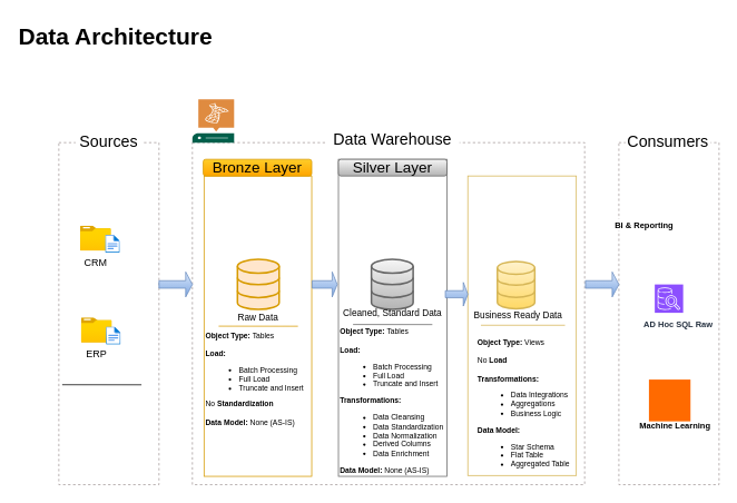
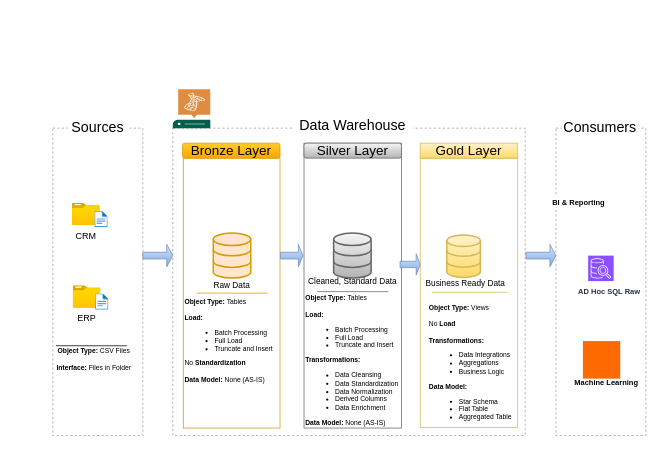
  <mxCell id="0" />
  <mxCell id="1" parent="0" />
  <mxCell id="2" value="" style="rounded=0;whiteSpace=wrap;html=1;fillColor=none;dashed=1;strokeColor=light-dark(#a69b9b, #ededed);" vertex="1" parent="1"><mxGeometry x="230" y="170" width="470" height="410" as="geometry" /></mxCell>
  <mxCell id="3" value="Data Warehouse" style="rounded=0;fontSize=19;strokeColor=none;fillColor=default;whiteSpace=wrap;html=1;fontColor=default;verticalAlign=middle;" vertex="1" parent="1"><mxGeometry x="390" y="157" width="160" height="20" as="geometry" /></mxCell>
- <mxCell id="4" value="Data Architecture" style="text;whiteSpace=wrap;html=1;fontStyle=1;fontSize=28;" vertex="1" parent="1"><mxGeometry x="20" width="470" height="50" as="geometry" y="20" /></mxCell>
  <mxCell id="5" value="" style="rounded=0;whiteSpace=wrap;html=1;fillColor=none;dashed=1;strokeColor=light-dark(#a69b9b, #ededed);" vertex="1" parent="1"><mxGeometry x="741" y="170" width="120" height="410" as="geometry" /></mxCell>
  <mxCell id="6" value="Consumers" style="rounded=0;whiteSpace=wrap;html=1;fontSize=19;strokeColor=none;fillColor=default;" vertex="1" parent="1"><mxGeometry x="749" y="160" width="102" height="20" as="geometry" /></mxCell>
  <mxCell id="7" value="" style="group" vertex="1" connectable="0" parent="1"><mxGeometry x="70" y="154" width="166" height="426" as="geometry" /></mxCell>
  <mxCell id="8" value="" style="rounded=0;whiteSpace=wrap;html=1;fillColor=none;dashed=1;strokeColor=light-dark(#a69b9b, #ededed);" vertex="1" parent="7"><mxGeometry y="16" width="120" height="410" as="geometry" /></mxCell>
  <mxCell id="9" value="Sources" style="rounded=0;whiteSpace=wrap;html=1;fontSize=19;strokeColor=none;fillColor=default;" vertex="1" parent="7"><mxGeometry x="20" y="6" width="80" height="20" as="geometry" /></mxCell>
  <mxCell id="10" value="" style="group" vertex="1" connectable="0" parent="7"><mxGeometry x="26" y="116" width="62.16" height="53" as="geometry" /></mxCell>
  <mxCell id="11" value="CRM" style="image;aspect=fixed;html=1;points=[];align=center;fontSize=12;image=img/lib/azure2/general/Folder_Blank.svg;" vertex="1" parent="10"><mxGeometry width="36.97" height="30" as="geometry" /></mxCell>
  <mxCell id="12" value="" style="image;aspect=fixed;html=1;points=[];align=center;fontSize=12;image=img/lib/azure2/general/File.svg;" vertex="1" parent="10"><mxGeometry x="30" y="11" width="17.54" height="21.61" as="geometry" /></mxCell>
  <mxCell id="13" value="" style="group" vertex="1" connectable="0" parent="7"><mxGeometry x="27" y="226" width="62.16" height="53" as="geometry" /></mxCell>
  <mxCell id="14" value="ERP" style="image;aspect=fixed;html=1;points=[];align=center;fontSize=12;image=img/lib/azure2/general/Folder_Blank.svg;" vertex="1" parent="13"><mxGeometry width="36.97" height="30" as="geometry" /></mxCell>
  <mxCell id="15" value="" style="image;aspect=fixed;html=1;points=[];align=center;fontSize=12;image=img/lib/azure2/general/File.svg;" vertex="1" parent="13"><mxGeometry x="30" y="11" width="17.54" height="21.61" as="geometry" /></mxCell>
  <mxCell id="16" value="" style="endArrow=none;html=1;rounded=0;exitX=0.083;exitY=0.659;exitDx=0;exitDy=0;exitPerimeter=0;entryX=0.917;entryY=0.708;entryDx=0;entryDy=0;entryPerimeter=0;" edge="1" parent="7"><mxGeometry width="50" height="50" relative="1" as="geometry"><mxPoint x="4.04" y="306.19" as="sourcePoint" /><mxPoint x="99.04" y="306.28" as="targetPoint" /></mxGeometry></mxCell>
+ <mxCell id="17" value="&lt;b&gt;Object Type:&lt;/b&gt; CSV Files&lt;div&gt;&lt;br&gt;&lt;div&gt;&lt;b&gt;Interface:&lt;/b&gt; Files in Folder&lt;/div&gt;&lt;/div&gt;" style="text;html=1;align=center;verticalAlign=middle;whiteSpace=wrap;rounded=0;fontSize=9;" vertex="1" parent="7"><mxGeometry y="310" width="110" height="30" as="geometry" /></mxCell>
  <mxCell id="18" value="" style="group;strokeColor=#666666;fillColor=none;gradientColor=#b3b3b3;" vertex="1" connectable="0" parent="1"><mxGeometry x="405" y="190" width="130" height="380" as="geometry" /></mxCell>
  <mxCell id="19" value="Silver Layer" style="whiteSpace=wrap;html=1;fillColor=#f5f5f5;strokeColor=#666666;fontSize=18;gradientColor=#b3b3b3;rounded=1;" vertex="1" parent="18"><mxGeometry width="130" height="20" as="geometry" /></mxCell>
  <mxCell id="20" value="" style="html=1;verticalLabelPosition=bottom;align=center;labelBackgroundColor=#ffffff;verticalAlign=top;strokeWidth=2;strokeColor=#666666;shadow=0;dashed=0;shape=mxgraph.ios7.icons.data;fillColor=#f5f5f5;gradientColor=#b3b3b3;" vertex="1" parent="18"><mxGeometry x="39.5" y="120" width="50" height="60" as="geometry" /></mxCell>
  <mxCell id="21" value="&lt;font style=&quot;font-size: 11px;&quot;&gt;Cleaned, Standard Data&lt;/font&gt;" style="text;html=1;align=center;verticalAlign=middle;whiteSpace=wrap;rounded=0;" vertex="1" parent="18"><mxGeometry y="170" width="130" height="30" as="geometry" /></mxCell>
  <mxCell id="22" value="" style="endArrow=none;html=1;rounded=0;exitX=0.083;exitY=0.659;exitDx=0;exitDy=0;exitPerimeter=0;entryX=0.917;entryY=0.708;entryDx=0;entryDy=0;entryPerimeter=0;fillColor=#f5f5f5;gradientColor=#b3b3b3;strokeColor=#666666;" edge="1" parent="18"><mxGeometry width="50" height="50" relative="1" as="geometry"><mxPoint x="17.5" y="198.0" as="sourcePoint" /><mxPoint x="112.5" y="198.09" as="targetPoint" /></mxGeometry></mxCell>
  <mxCell id="23" value="&lt;b&gt;Object Type: &lt;/b&gt;Tables&lt;div&gt;&lt;br&gt;&lt;div&gt;&lt;b&gt;Load:&lt;/b&gt;&amp;nbsp;&lt;/div&gt;&lt;div&gt;&lt;ul&gt;&lt;li&gt;Batch Processing&lt;/li&gt;&lt;li&gt;Full Load&lt;/li&gt;&lt;li&gt;Truncate and Insert&lt;/li&gt;&lt;/ul&gt;&lt;div&gt;&lt;div&gt;&lt;b&gt;Transformations:&lt;/b&gt;&amp;nbsp;&lt;/div&gt;&lt;div&gt;&lt;ul&gt;&lt;li&gt;Data Cleansing&lt;/li&gt;&lt;li&gt;Data Standardization&lt;/li&gt;&lt;li&gt;Data Normalization&lt;/li&gt;&lt;li&gt;Derived Columns&lt;/li&gt;&lt;li&gt;Data Enrichment&lt;/li&gt;&lt;/ul&gt;&lt;div&gt;&lt;b&gt;Data Model:&lt;/b&gt; None (AS-IS)&lt;/div&gt;&lt;/div&gt;&lt;/div&gt;&lt;/div&gt;&lt;/div&gt;" style="text;html=1;align=left;verticalAlign=middle;whiteSpace=wrap;rounded=0;fontSize=9;" vertex="1" parent="18"><mxGeometry y="251" width="130" height="78" as="geometry" /></mxCell>
  <mxCell id="24" value="" style="group;fillColor=none;gradientColor=#ffd966;strokeColor=#d6b656;" vertex="1" connectable="0" parent="1"><mxGeometry x="560" y="210" width="130" height="359" as="geometry" /></mxCell>
  <mxCell id="25" value="" style="html=1;verticalLabelPosition=bottom;align=center;labelBackgroundColor=#ffffff;verticalAlign=top;strokeWidth=2;strokeColor=#d6b656;shadow=0;dashed=0;shape=mxgraph.ios7.icons.data;fillColor=#fff2cc;gradientColor=#ffd966;" vertex="1" parent="24"><mxGeometry x="35.414" y="102.368" width="44.828" height="56.684" as="geometry" /></mxCell>
  <mxCell id="26" value="" style="shape=singleArrow;whiteSpace=wrap;html=1;fillColor=#dae8fc;gradientColor=#7ea6e0;strokeColor=#6c8ebf;" vertex="1" parent="24"><mxGeometry x="-26.897" y="127.539" width="26.897" height="28.342" as="geometry" /></mxCell>
  <mxCell id="27" value="&lt;font style=&quot;font-size: 11px;&quot;&gt;Business Ready Data&lt;/font&gt;" style="text;html=1;align=center;verticalAlign=middle;whiteSpace=wrap;rounded=0;" vertex="1" parent="24"><mxGeometry x="2" y="152.329" width="116.552" height="28.342" as="geometry" /></mxCell>
  <mxCell id="28" value="" style="endArrow=none;html=1;rounded=0;exitX=0.083;exitY=0.659;exitDx=0;exitDy=0;exitPerimeter=0;fillColor=#fff2cc;gradientColor=#ffd966;strokeColor=#d6b656;" edge="1" parent="24"><mxGeometry width="50" height="50" relative="1" as="geometry"><mxPoint x="15.69" y="178.892" as="sourcePoint" /><mxPoint x="116.48" y="178.892" as="targetPoint" /></mxGeometry></mxCell>
  <mxCell id="29" value="&lt;b&gt;Object Type: &lt;/b&gt;Views&lt;div&gt;&lt;br&gt;&lt;div&gt;No&lt;b&gt; Load&lt;/b&gt;&lt;/div&gt;&lt;div&gt;&lt;b&gt;&lt;br&gt;&lt;/b&gt;&lt;/div&gt;&lt;div&gt;&lt;div&gt;&lt;b&gt;Transformations:&lt;/b&gt;&amp;nbsp;&lt;/div&gt;&lt;div&gt;&lt;ul&gt;&lt;li&gt;Data Integrations&lt;/li&gt;&lt;li&gt;&lt;span style=&quot;background-color: transparent; color: light-dark(rgb(0, 0, 0), rgb(255, 255, 255));&quot;&gt;Aggregations&lt;/span&gt;&lt;/li&gt;&lt;li&gt;Business Logic&lt;/li&gt;&lt;/ul&gt;&lt;div&gt;&lt;b&gt;Data Model:&lt;/b&gt;&amp;nbsp;&lt;br&gt;&lt;/div&gt;&lt;/div&gt;&lt;/div&gt;&lt;/div&gt;&lt;div&gt;&lt;ul&gt;&lt;li&gt;Star Schema&lt;/li&gt;&lt;li&gt;Flat Table&lt;/li&gt;&lt;li&gt;Aggregated Table&lt;/li&gt;&lt;/ul&gt;&lt;/div&gt;&lt;div&gt;&lt;br&gt;&lt;/div&gt;" style="text;html=1;align=left;verticalAlign=middle;whiteSpace=wrap;rounded=0;fontSize=9;" vertex="1" parent="24"><mxGeometry x="10.379" y="246.466" width="116.552" height="73.689" as="geometry" /></mxCell>
  <mxCell id="30" value="" style="group" vertex="1" connectable="0" parent="1"><mxGeometry x="244" y="190" width="130" height="380" as="geometry" /></mxCell>
  <mxCell id="31" value="" style="rounded=0;whiteSpace=wrap;html=1;fillColor=none;strokeColor=#d79b00;fontSize=18;" vertex="1" parent="30"><mxGeometry y="20" width="129" height="360" as="geometry" /></mxCell>
  <mxCell id="32" value="" style="html=1;verticalLabelPosition=bottom;align=center;labelBackgroundColor=#ffffff;verticalAlign=top;strokeWidth=2;strokeColor=#d79b00;shadow=0;dashed=0;shape=mxgraph.ios7.icons.data;fillColor=#ffe6cc;" vertex="1" parent="30"><mxGeometry x="40" y="120" width="50" height="60" as="geometry" /></mxCell>
  <mxCell id="33" value="" style="shape=singleArrow;whiteSpace=wrap;html=1;fillColor=#dae8fc;gradientColor=#7ea6e0;strokeColor=#6c8ebf;" vertex="1" parent="30"><mxGeometry x="-54" y="135" width="40" height="30" as="geometry" /></mxCell>
  <mxCell id="34" value="&lt;font style=&quot;font-size: 11px;&quot;&gt;Raw Data&lt;/font&gt;" style="text;html=1;align=center;verticalAlign=middle;whiteSpace=wrap;rounded=0;" vertex="1" parent="30"><mxGeometry x="35" y="175" width="60" height="30" as="geometry" /></mxCell>
  <mxCell id="35" value="" style="endArrow=none;html=1;rounded=0;exitX=0.083;exitY=0.659;exitDx=0;exitDy=0;exitPerimeter=0;entryX=0.917;entryY=0.708;entryDx=0;entryDy=0;entryPerimeter=0;fillColor=#ffcd28;gradientColor=#ffa500;strokeColor=#d79b00;" edge="1" parent="30"><mxGeometry width="50" height="50" relative="1" as="geometry"><mxPoint x="17.5" y="200.0" as="sourcePoint" /><mxPoint x="112.5" y="200.09" as="targetPoint" /></mxGeometry></mxCell>
  <mxCell id="36" value="&lt;b&gt;Object Type: &lt;/b&gt;Tables&lt;div&gt;&lt;br&gt;&lt;div&gt;&lt;b&gt;Load:&lt;/b&gt;&amp;nbsp;&lt;/div&gt;&lt;div&gt;&lt;ul&gt;&lt;li&gt;Batch Processing&lt;/li&gt;&lt;li&gt;Full Load&lt;/li&gt;&lt;li&gt;Truncate and Insert&lt;/li&gt;&lt;/ul&gt;&lt;div&gt;No &lt;b&gt;Standardization&lt;/b&gt;&lt;/div&gt;&lt;div&gt;&lt;b&gt;&lt;br&gt;&lt;/b&gt;&lt;/div&gt;&lt;div&gt;&lt;b&gt;Data Model: &lt;/b&gt;None (AS-IS)&lt;/div&gt;&lt;div&gt;&lt;br&gt;&lt;/div&gt;&lt;/div&gt;&lt;/div&gt;" style="text;html=1;align=left;verticalAlign=middle;whiteSpace=wrap;rounded=0;fontSize=9;" vertex="1" parent="30"><mxGeometry y="230" width="130" height="78" as="geometry" /></mxCell>
  <mxCell id="37" value="" style="shape=singleArrow;whiteSpace=wrap;html=1;fillColor=#dae8fc;gradientColor=#7ea6e0;strokeColor=#6c8ebf;" vertex="1" parent="1"><mxGeometry x="701" y="325" width="40" height="30" as="geometry" /></mxCell>
  <mxCell id="38" value="" style="shape=singleArrow;whiteSpace=wrap;html=1;fillColor=#dae8fc;gradientColor=#7ea6e0;strokeColor=#6c8ebf;" vertex="1" parent="1"><mxGeometry x="373.5" y="325" width="30" height="30" as="geometry" /></mxCell>
  <mxCell id="39" value="&lt;font style=&quot;font-size: 10px;&quot;&gt;&lt;b&gt;BI &amp;amp; Reporting&lt;/b&gt;&lt;/font&gt;" style="image;aspect=fixed;html=1;points=[];align=center;fontSize=12;image=img/lib/azure2/power_platform/PowerBI.svg;" vertex="1" parent="1"><mxGeometry x="756" y="215" width="30" height="40" as="geometry" /></mxCell>
  <mxCell id="40" value="&lt;font style=&quot;font-size: 10px;&quot;&gt;&lt;b&gt;&amp;nbsp; &amp;nbsp; &amp;nbsp; &amp;nbsp; AD Hoc SQL Raw&lt;/b&gt;&lt;/font&gt;" style="sketch=0;points=[[0,0,0],[0.25,0,0],[0.5,0,0],[0.75,0,0],[1,0,0],[0,1,0],[0.25,1,0],[0.5,1,0],[0.75,1,0],[1,1,0],[0,0.25,0],[0,0.5,0],[0,0.75,0],[1,0.25,0],[1,0.5,0],[1,0.75,0]];outlineConnect=0;fontColor=#232F3E;fillColor=#8C4FFF;strokeColor=#ffffff;dashed=0;verticalLabelPosition=bottom;verticalAlign=top;align=center;html=1;fontSize=12;fontStyle=0;aspect=fixed;shape=mxgraph.aws4.resourceIcon;resIcon=mxgraph.aws4.sql_workbench;" vertex="1" parent="1"><mxGeometry x="784" y="340" width="34" height="34" as="geometry" /></mxCell>
  <mxCell id="41" value="" style="points=[];aspect=fixed;html=1;align=center;shadow=0;dashed=0;fillColor=#FF6A00;strokeColor=none;shape=mxgraph.alibaba_cloud.machine_learning;" vertex="1" parent="1"><mxGeometry x="777" y="454" width="49.8" height="50.1" as="geometry" /></mxCell>
  <mxCell id="42" value="&lt;b&gt;&lt;font style=&quot;font-size: 10px;&quot;&gt;Machine Learning&lt;/font&gt;&lt;/b&gt;" style="text;html=1;align=center;verticalAlign=middle;whiteSpace=wrap;rounded=0;" vertex="1" parent="1"><mxGeometry x="757.5" y="494" width="101" height="30" as="geometry" /></mxCell>
+ <mxCell id="43" value="Gold Layer" style="rounded=0;whiteSpace=wrap;html=1;fillColor=#fff2cc;strokeColor=#d6b656;fontSize=18;gradientColor=#ffd966;" vertex="1" parent="1"><mxGeometry x="560" y="190" width="130" height="20" as="geometry" /></mxCell>
  <mxCell id="44" value="Bronze Layer" style="whiteSpace=wrap;html=1;fillColor=#ffcd28;strokeColor=#d79b00;fontSize=18;gradientColor=#ffa500;rounded=1;" vertex="1" parent="1"><mxGeometry x="243" y="190" width="130" height="20" as="geometry" /></mxCell>
  <mxCell id="45" value="" style="sketch=0;pointerEvents=1;shadow=0;dashed=0;html=1;strokeColor=none;fillColor=#005F4B;labelPosition=center;verticalLabelPosition=bottom;verticalAlign=top;align=center;outlineConnect=0;shape=mxgraph.veeam2.sql_server;" vertex="1" parent="1"><mxGeometry x="230" y="118" width="50" height="52" as="geometry" /></mxCell>
